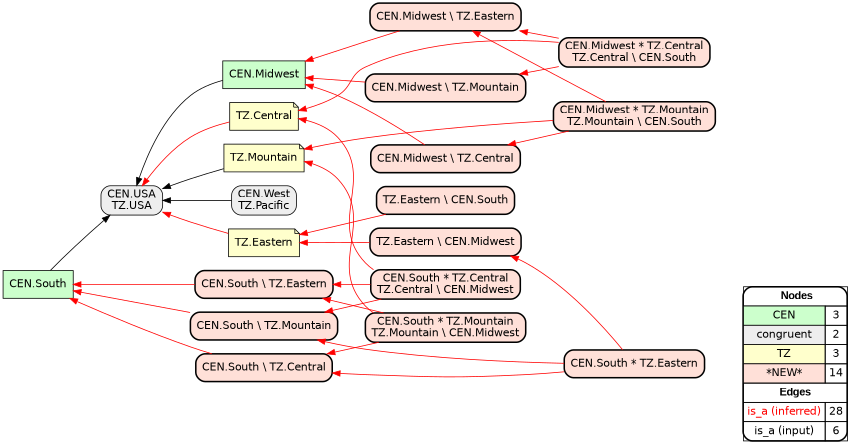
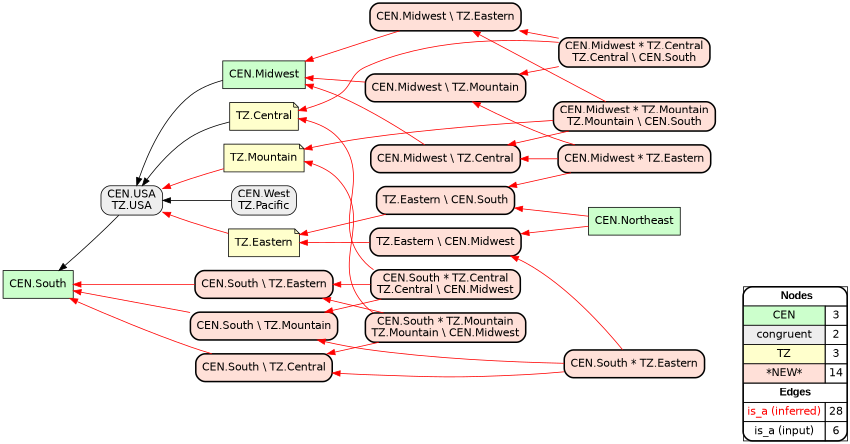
  digraph {
    rankdir=RL
    node [fillcolor="#FFE0D8" fontname=helvetica shape=box style="filled,rounded,bold"]
    edge [arrowhead=normal color="#FF0000" constraint=true penwidth=1 style=solid]
    n1 [fillcolor=white label=<   <TABLE BORDER="0" CELLBORDER="1" CELLSPACING="0" CELLPADDING="4">  <TR> <TD COLSPAN="2"><font face="Arial Black"> Nodes</font></TD> </TR>  <TR>   <TD bgcolor="#CCFFCC" fontname="helvetica">CEN</TD>   <TD>3</TD>   </TR>  <TR>   <TD bgcolor="#EEEEEE" fontname="helvetica">congruent</TD>   <TD>2</TD>   </TR>  <TR>   <TD bgcolor="#FFFFCC" fontname="helvetica">TZ</TD>   <TD>3</TD>   </TR>  <TR>   <TD bgcolor="#FFE0D8" fontname="helvetica">*NEW*</TD>   <TD>14</TD>   </TR>  <TR> <TD COLSPAN="2"><font face = "Arial Black"> Edges </font></TD> </TR>  <TR>   <TD><font color ="#FF0000">is_a (inferred)</font></TD><TD>28</TD> </TR> <TR>   <TD><font color ="#000000">is_a (input)</font></TD><TD>6</TD> </TR> </TABLE>   > margin=0]
    "CEN.Midwest" [fillcolor="#CCFFCC" style=filled]
    "CEN.USA\nTZ.USA" [fillcolor="#EEEEEE" style="filled,rounded"]
+   "CEN.Northeast" [fillcolor="#CCFFCC" style=filled]
    "TZ.Eastern \\ CEN.Midwest"
    "TZ.Eastern \\ CEN.South"
    "TZ.Eastern" [fillcolor="#FFFFCC" shape=note style=filled]
    "CEN.South" [fillcolor="#CCFFCC" style=filled]
    "CEN.West\nTZ.Pacific" [fillcolor="#EEEEEE" style="filled,rounded"]
    "TZ.Central" [fillcolor="#FFFFCC" shape=note style=filled]
    "TZ.Mountain" [fillcolor="#FFFFCC" shape=note style=filled]
    "CEN.Midwest * TZ.Mountain\nTZ.Mountain \\ CEN.South"
    "CEN.Midwest \\ TZ.Central"
    "CEN.Midwest \\ TZ.Eastern"
    "CEN.South \\ TZ.Mountain"
    "CEN.Midwest * TZ.Central\nTZ.Central \\ CEN.South"
    "CEN.Midwest \\ TZ.Mountain"
    "CEN.South * TZ.Eastern"
    "CEN.South \\ TZ.Central"
    "CEN.South \\ TZ.Eastern"
    "CEN.South * TZ.Mountain\nTZ.Mountain \\ CEN.Midwest"
+   "CEN.Midwest * TZ.Eastern"
    "CEN.South * TZ.Central\nTZ.Central \\ CEN.Midwest"
    subgraph sub_1 {
      rank=source
      n1
    }
    "CEN.Midwest" -> "CEN.USA\nTZ.USA" [color="#000000"]
+   "CEN.Northeast" -> "TZ.Eastern \\ CEN.Midwest"
+   "CEN.Northeast" -> "TZ.Eastern \\ CEN.South"
    "TZ.Eastern \\ CEN.Midwest" -> "TZ.Eastern"
    "TZ.Eastern \\ CEN.South" -> "TZ.Eastern"
    "TZ.Eastern" -> "CEN.USA\nTZ.USA"
-   "CEN.South" -> "CEN.USA\nTZ.USA" [color="#000000"]
+   "CEN.USA\nTZ.USA" -> "CEN.South" [color="#000000"]
    "CEN.West\nTZ.Pacific" -> "CEN.USA\nTZ.USA" [color="#000000"]
-   "TZ.Central" -> "CEN.USA\nTZ.USA"
-   "TZ.Mountain" -> "CEN.USA\nTZ.USA" [color="#000000"]
+   "TZ.Central" -> "CEN.USA\nTZ.USA" [color="#000000"]
+   "TZ.Mountain" -> "CEN.USA\nTZ.USA"
    "CEN.Midwest * TZ.Mountain\nTZ.Mountain \\ CEN.South" -> "TZ.Mountain"
    "CEN.Midwest * TZ.Mountain\nTZ.Mountain \\ CEN.South" -> "CEN.Midwest \\ TZ.Central"
    "CEN.Midwest * TZ.Mountain\nTZ.Mountain \\ CEN.South" -> "CEN.Midwest \\ TZ.Eastern"
    "CEN.Midwest \\ TZ.Central" -> "CEN.Midwest"
    "CEN.Midwest \\ TZ.Eastern" -> "CEN.Midwest"
    "CEN.South \\ TZ.Mountain" -> "CEN.South"
    "CEN.Midwest * TZ.Central\nTZ.Central \\ CEN.South" -> "TZ.Central"
    "CEN.Midwest * TZ.Central\nTZ.Central \\ CEN.South" -> "CEN.Midwest \\ TZ.Eastern"
    "CEN.Midwest * TZ.Central\nTZ.Central \\ CEN.South" -> "CEN.Midwest \\ TZ.Mountain"
    "CEN.Midwest \\ TZ.Mountain" -> "CEN.Midwest"
    "CEN.South * TZ.Eastern" -> "TZ.Eastern \\ CEN.Midwest"
    "CEN.South * TZ.Eastern" -> "CEN.South \\ TZ.Mountain"
    "CEN.South * TZ.Eastern" -> "CEN.South \\ TZ.Central"
    "CEN.South \\ TZ.Central" -> "CEN.South"
    "CEN.South \\ TZ.Eastern" -> "CEN.South"
    "CEN.South * TZ.Mountain\nTZ.Mountain \\ CEN.Midwest" -> "TZ.Mountain"
    "CEN.South * TZ.Mountain\nTZ.Mountain \\ CEN.Midwest" -> "CEN.South \\ TZ.Central"
    "CEN.South * TZ.Mountain\nTZ.Mountain \\ CEN.Midwest" -> "CEN.South \\ TZ.Eastern"
+   "CEN.Midwest * TZ.Eastern" -> "TZ.Eastern \\ CEN.South"
+   "CEN.Midwest * TZ.Eastern" -> "CEN.Midwest \\ TZ.Central"
+   "CEN.Midwest * TZ.Eastern" -> "CEN.Midwest \\ TZ.Mountain"
    "CEN.South * TZ.Central\nTZ.Central \\ CEN.Midwest" -> "TZ.Central"
    "CEN.South * TZ.Central\nTZ.Central \\ CEN.Midwest" -> "CEN.South \\ TZ.Mountain"
    "CEN.South * TZ.Central\nTZ.Central \\ CEN.Midwest" -> "CEN.South \\ TZ.Eastern"
  }
